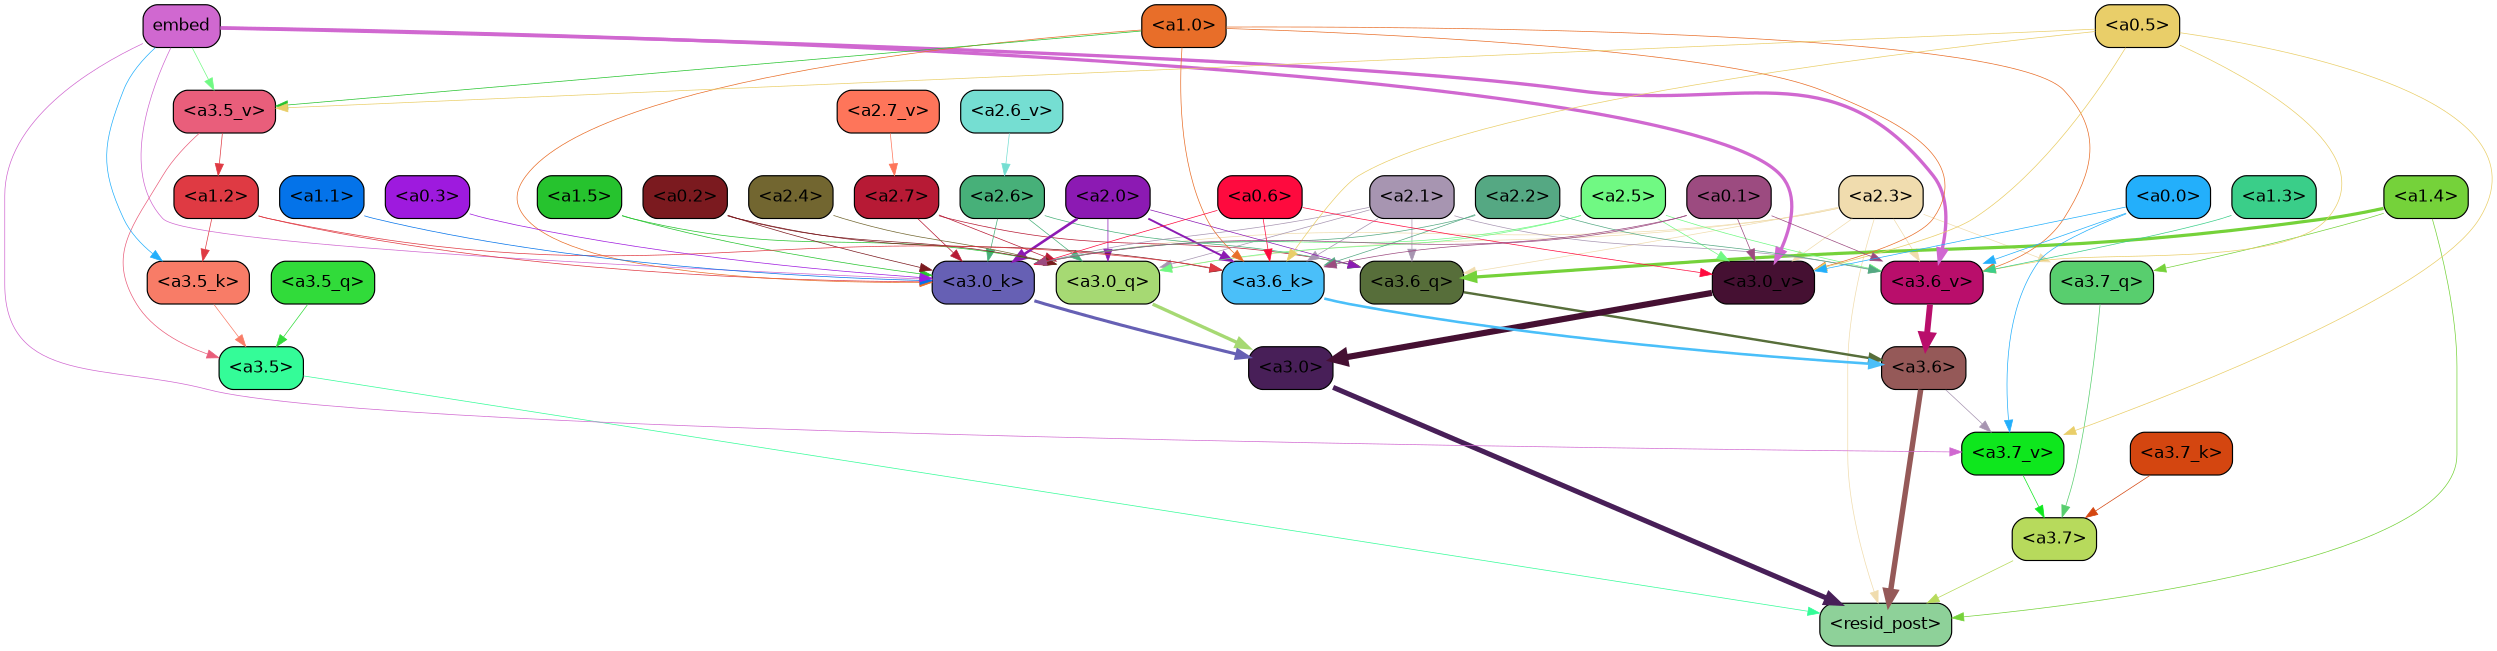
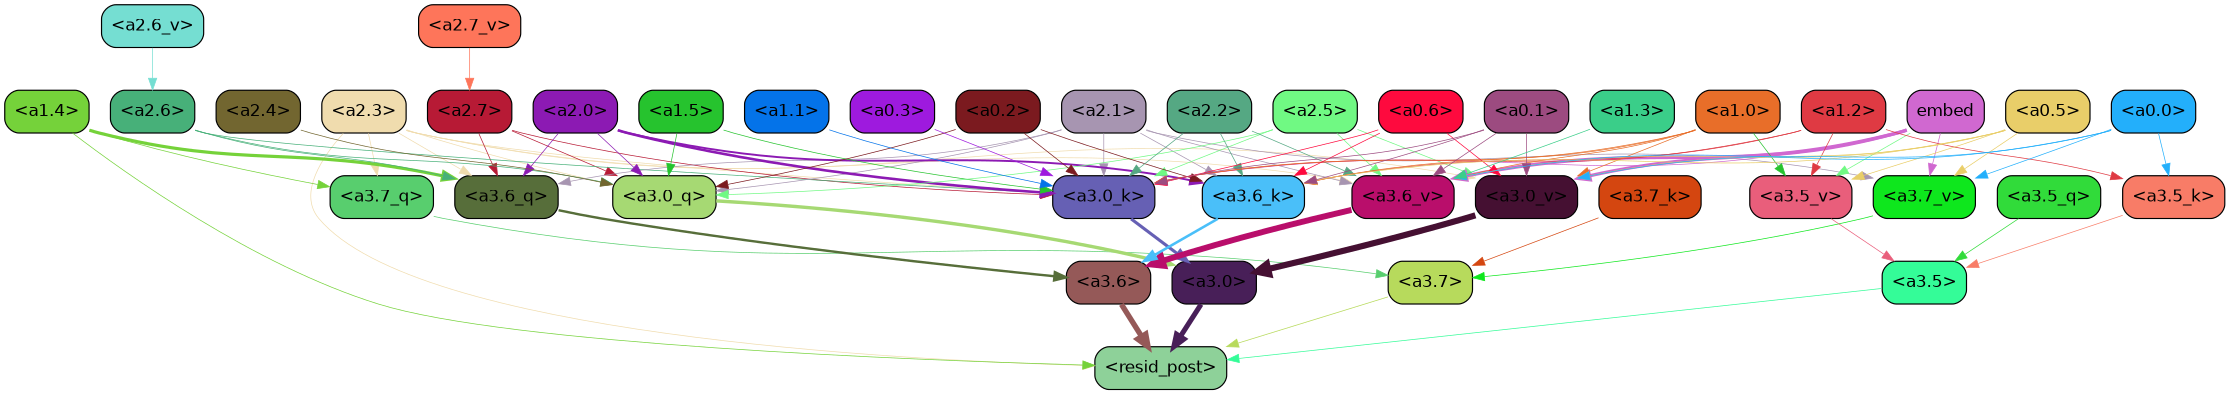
  strict digraph {
    splines=true
    node [color=black fontname=Helvetica shape=box style="filled, rounded"]
    edge [color="#f0dcae" penwidth=0.6]
    "<a3.7>" [fillcolor="#b7da5c"]
    "<resid_post>" [fillcolor="#8ed199"]
    "<a3.6>" [fillcolor="#955958"]
    "<a3.5>" [fillcolor="#34fc98"]
    "<a3.0>" [fillcolor="#481f58"]
    "<a2.3>" [fillcolor="#f0dcae"]
    "<a3.7_q>" [fillcolor="#58ce6e"]
    "<a3.6_q>" [fillcolor="#576e3a"]
    "<a3.0_q>" [fillcolor="#a6d973"]
    "<a3.0_k>" [fillcolor="#6660b4"]
    "<a3.6_v>" [fillcolor="#b90e6b"]
    "<a3.0_v>" [fillcolor="#451032"]
    "<a1.4>" [fillcolor="#75d23a"]
    "<a3.5_q>" [fillcolor="#31db3a"]
    "<a3.7_k>" [fillcolor="#d44610"]
    "<a3.6_k>" [fillcolor="#4abff9"]
    "<a3.5_k>" [fillcolor="#f87c67"]
    "<a3.7_v>" [fillcolor="#0ee71d"]
    "<a3.5_v>" [fillcolor="#e95e7b"]
    "<a2.7>" [fillcolor="#b71a35"]
    "<a2.6>" [fillcolor="#47b079"]
    "<a2.1>" [fillcolor="#a795b1"]
    "<a2.0>" [fillcolor="#8c1ab3"]
    "<a1.5>" [fillcolor="#26c32e"]
    "<a2.5>" [fillcolor="#70f983"]
    "<a2.4>" [fillcolor="#726630"]
    "<a0.2>" [fillcolor="#7b1a1f"]
    embed [fillcolor="#d068d0"]
    "<a2.2>" [fillcolor="#55a883"]
    "<a1.2>" [fillcolor="#df3a43"]
    "<a1.0>" [fillcolor="#e86e29"]
    "<a0.6>" [fillcolor="#fe0a3e"]
    "<a0.5>" [fillcolor="#e9ce69"]
    "<a0.1>" [fillcolor="#9c4b80"]
    "<a0.0>" [fillcolor="#23affb"]
    "<a1.1>" [fillcolor="#0473e9"]
    "<a0.3>" [fillcolor="#9e1ade"]
    "<a1.3>" [fillcolor="#3ace89"]
    "<a2.7_v>" [fillcolor="#fe755a"]
    "<a2.6_v>" [fillcolor="#75ded2"]
    "<a3.7>" -> "<resid_post>" [color="#b7da5c" penwidth=0.6239100098609924]
    "<a3.6>" -> "<resid_post>" [color="#955958" penwidth=4.569062113761902]
    "<a3.5>" -> "<resid_post>" [color="#34fc98"]
    "<a3.0>" -> "<resid_post>" [color="#481f58" penwidth=4.283544182777405]
    "<a2.3>" -> "<resid_post>"
    "<a2.3>" -> "<a3.7_q>"
    "<a2.3>" -> "<a3.6_q>"
    "<a2.3>" -> "<a3.0_q>"
    "<a2.3>" -> "<a3.0_k>"
    "<a2.3>" -> "<a3.6_v>"
    "<a2.3>" -> "<a3.0_v>"
    "<a3.7_q>" -> "<a3.7>" [color="#58ce6e"]
    "<a3.6_q>" -> "<a3.6>" [color="#576e3a" penwidth=2.03758105635643]
    "<a3.0_q>" -> "<a3.0>" [color="#a6d973" penwidth=2.8638100624084473]
    "<a3.0_k>" -> "<a3.0>" [color="#6660b4" penwidth=2.6274144649505615]
    "<a3.6_v>" -> "<a3.6>" [color="#b90e6b" penwidth=5.002329230308533]
    "<a3.0_v>" -> "<a3.0>" [color="#451032" penwidth=5.188832879066467]
    "<a1.4>" -> "<resid_post>" [color="#75d23a"]
    "<a1.4>" -> "<a3.7_q>" [color="#75d23a"]
    "<a1.4>" -> "<a3.6_q>" [color="#75d23a" penwidth=2.6908124685287476]
    "<a3.5_q>" -> "<a3.5>" [color="#31db3a"]
    "<a3.7_k>" -> "<a3.7>" [color="#d44610"]
    "<a3.6_k>" -> "<a3.6>" [color="#4abff9" penwidth=2.174198240041733]
    "<a3.5_k>" -> "<a3.5>" [color="#f87c67"]
    "<a3.7_v>" -> "<a3.7>" [color="#0ee71d"]
    "<a3.5_v>" -> "<a3.5>" [color="#e95e7b"]
    "<a2.7>" -> "<a3.6_q>" [color="#b71a35"]
    "<a2.7>" -> "<a3.0_q>" [color="#b71a35"]
    "<a2.7>" -> "<a3.0_k>" [color="#b71a35"]
    "<a2.6>" -> "<a3.6_q>" [color="#47b079"]
    "<a2.6>" -> "<a3.0_q>" [color="#47b079"]
    "<a2.6>" -> "<a3.0_k>" [color="#47b079"]
    "<a2.1>" -> "<a3.6_q>" [color="#a795b1"]
    "<a2.1>" -> "<a3.0_q>" [color="#a795b1"]
    "<a2.1>" -> "<a3.0_k>" [color="#a795b1"]
    "<a2.1>" -> "<a3.6_v>" [color="#a795b1"]
    "<a2.1>" -> "<a3.6_k>" [color="#a795b1"]
-   "<a3.6>" -> "<a3.7_v>" [color="#a795b1"]
+   "<a2.1>" -> "<a3.7_v>" [color="#a795b1"]
    "<a2.0>" -> "<a3.6_q>" [color="#8c1ab3"]
    "<a2.0>" -> "<a3.0_q>" [color="#8c1ab3"]
    "<a2.0>" -> "<a3.0_k>" [color="#8c1ab3" penwidth=2.182972814887762]
    "<a2.0>" -> "<a3.6_k>" [color="#8c1ab3" penwidth=1.6254686117172241]
    "<a1.5>" -> "<a3.0_q>" [color="#26c32e"]
    "<a1.5>" -> "<a3.0_k>" [color="#26c32e"]
    "<a2.5>" -> "<a3.0_q>" [color="#70f983"]
    "<a2.5>" -> "<a3.0_k>" [color="#70f983"]
    "<a2.5>" -> "<a3.6_v>" [color="#70f983"]
    "<a2.5>" -> "<a3.0_v>" [color="#70f983"]
    "<a2.4>" -> "<a3.0_q>" [color="#726630"]
    "<a0.2>" -> "<a3.0_q>" [color="#7b1a1f"]
    "<a0.2>" -> "<a3.0_k>" [color="#7b1a1f"]
    "<a0.2>" -> "<a3.6_k>" [color="#7b1a1f"]
    embed -> "<a3.0_k>" [color="#d068d0"]
    embed -> "<a3.6_v>" [color="#d068d0" penwidth=2.809220314025879]
    embed -> "<a3.0_v>" [color="#d068d0" penwidth=2.754121422767639]
    embed -> "<a3.7_v>" [color="#d068d0"]
    embed -> "<a3.5_v>" [color="#70f983"]
    "<a2.2>" -> "<a3.0_k>" [color="#55a883" penwidth=0.6065438985824585]
    "<a2.2>" -> "<a3.6_v>" [color="#55a883"]
    "<a2.2>" -> "<a3.6_k>" [color="#55a883"]
    "<a1.2>" -> "<a3.0_k>" [color="#df3a43"]
    "<a1.2>" -> "<a3.6_k>" [color="#df3a43"]
    "<a1.2>" -> "<a3.5_k>" [color="#df3a43"]
-   "<a3.5_v>" -> "<a1.2>" [color="#df3a43"]
+   "<a1.2>" -> "<a3.5_v>" [color="#df3a43"]
    "<a1.0>" -> "<a3.0_k>" [color="#e86e29"]
    "<a1.0>" -> "<a3.6_v>" [color="#e86e29"]
    "<a1.0>" -> "<a3.0_v>" [color="#e86e29"]
    "<a1.0>" -> "<a3.6_k>" [color="#e86e29"]
    "<a1.0>" -> "<a3.5_v>" [color="#26c32e"]
    "<a0.6>" -> "<a3.0_k>" [color="#fe0a3e"]
    "<a0.6>" -> "<a3.0_v>" [color="#fe0a3e"]
    "<a0.6>" -> "<a3.6_k>" [color="#fe0a3e"]
    "<a0.5>" -> "<a3.6_v>" [color="#e9ce69"]
    "<a0.5>" -> "<a3.0_v>" [color="#e9ce69" penwidth=0.6120390892028809]
    "<a0.5>" -> "<a3.6_k>" [color="#e9ce69"]
    "<a0.5>" -> "<a3.7_v>" [color="#e9ce69"]
    "<a0.5>" -> "<a3.5_v>" [color="#e9ce69"]
    "<a0.1>" -> "<a3.0_k>" [color="#9c4b80"]
    "<a0.1>" -> "<a3.6_v>" [color="#9c4b80"]
    "<a0.1>" -> "<a3.0_v>" [color="#9c4b80"]
    "<a0.1>" -> "<a3.6_k>" [color="#9c4b80"]
    "<a0.0>" -> "<a3.6_v>" [color="#23affb"]
    "<a0.0>" -> "<a3.0_v>" [color="#23affb"]
-   embed -> "<a3.5_k>" [color="#23affb"]
+   "<a0.0>" -> "<a3.5_k>" [color="#23affb"]
    "<a0.0>" -> "<a3.7_v>" [color="#23affb"]
    "<a1.1>" -> "<a3.0_k>" [color="#0473e9"]
    "<a0.3>" -> "<a3.0_k>" [color="#9e1ade"]
    "<a1.3>" -> "<a3.6_v>" [color="#3ace89"]
    "<a2.7_v>" -> "<a2.7>" [color="#fe755a"]
    "<a2.6_v>" -> "<a2.6>" [color="#75ded2"]
  }
